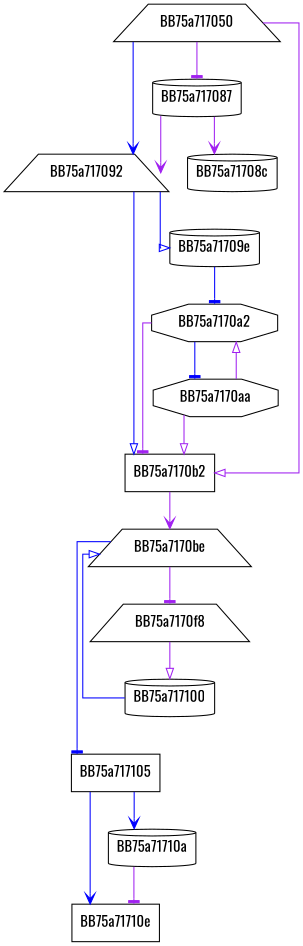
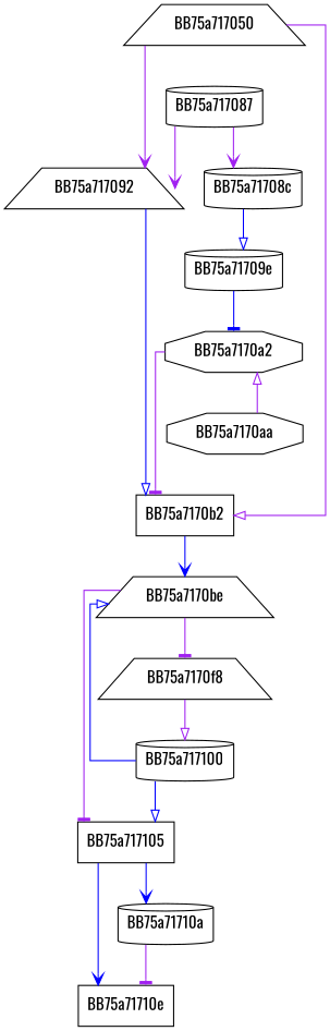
  digraph {
    fontname=Oswald
    splines=ortho
    node [fontname=Oswald shape=cylinder]
    edge [arrowhead=onormal color=blue fontname=Oswald]
    BB75a717050 [shape=trapezium]
    BB75a717092 [shape=trapezium]
    BB75a717087
    BB75a7170b2 [shape=box]
    BB75a71709e
    BB75a71708c
    BB75a7170be [shape=trapezium]
    BB75a7170a2 [shape=octagon]
    BB75a717105 [shape=box]
    BB75a7170f8 [shape=trapezium]
    BB75a7170aa [shape=octagon]
    BB75a71710e [shape=box]
    BB75a71710a
    BB75a717100
-   BB75a717050 -> BB75a717092 [arrowhead=vee]
-   BB75a717050 -> BB75a717087 [arrowhead=tee color=purple]
+   BB75a717050 -> BB75a717092 [arrowhead=vee color=purple]
    BB75a717050 -> BB75a7170b2 [color=purple]
    BB75a717092 -> BB75a7170b2
-   BB75a717092 -> BB75a71709e
+   BB75a71708c -> BB75a71709e
    BB75a717087 -> BB75a717092 [arrowhead=vee color=purple]
    BB75a717087 -> BB75a71708c [arrowhead=vee color=purple]
-   BB75a7170b2 -> BB75a7170be [arrowhead=vee color=purple]
+   BB75a7170b2 -> BB75a7170be [arrowhead=vee]
    BB75a71709e -> BB75a7170a2 [arrowhead=tee]
-   BB75a7170be -> BB75a717105 [arrowhead=tee]
+   BB75a7170be -> BB75a717105 [arrowhead=tee color=purple]
    BB75a7170be -> BB75a7170f8 [arrowhead=tee color=purple]
    BB75a7170a2 -> BB75a7170b2 [arrowhead=tee color=purple]
-   BB75a7170a2 -> BB75a7170aa [arrowhead=tee]
    BB75a717105 -> BB75a71710e [arrowhead=vee]
    BB75a717105 -> BB75a71710a [arrowhead=vee]
    BB75a7170f8 -> BB75a717100 [color=purple]
-   BB75a7170aa -> BB75a7170b2 [color=purple]
    BB75a7170aa -> BB75a7170a2 [color=purple]
    BB75a71710a -> BB75a71710e [arrowhead=tee color=purple]
    BB75a717100 -> BB75a7170be
+   BB75a717100 -> BB75a717105
  }
